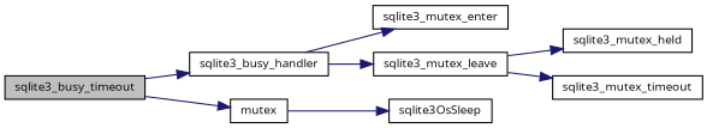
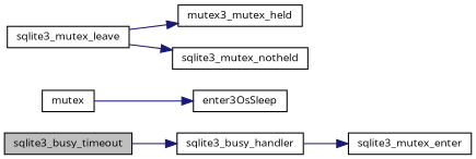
  digraph {
    fontname="Open Sans"
    rankdir=LR
    node [color=black fillcolor=white fontname="Open Sans" fontsize=10 shape=record style=filled]
    edge [color=midnightblue fontname="Open Sans" fontsize=10 labelfontname=FreeSans labelfontsize=10 style=solid]
    n1 [fillcolor=grey75 fontcolor=black height=0.2 label=sqlite3_busy_timeout width=0.4]
    n2 [height=0.2 label=sqlite3_busy_handler width=0.4]
    n3 [height=0.2 label=mutex width=0.4]
    n4 [height=0.2 label=sqlite3_mutex_enter width=0.4]
    n5 [height=0.2 label=sqlite3_mutex_leave width=0.4]
-   n6 [height=0.2 label=sqlite3OsSleep width=0.4]
-   n7 [height=0.2 label=sqlite3_mutex_held width=0.4]
-   n8 [height=0.2 label=sqlite3_mutex_timeout width=0.4]
+   n6 [height=0.2 label=enter3OsSleep width=0.4]
+   n7 [height=0.2 label=mutex3_mutex_held width=0.4]
+   n8 [height=0.2 label=sqlite3_mutex_notheld width=0.4]
    n1 -> n2
-   n1 -> n3
    n2 -> n4
-   n2 -> n5
    n3 -> n6
    n5 -> n7
    n5 -> n8
  }
